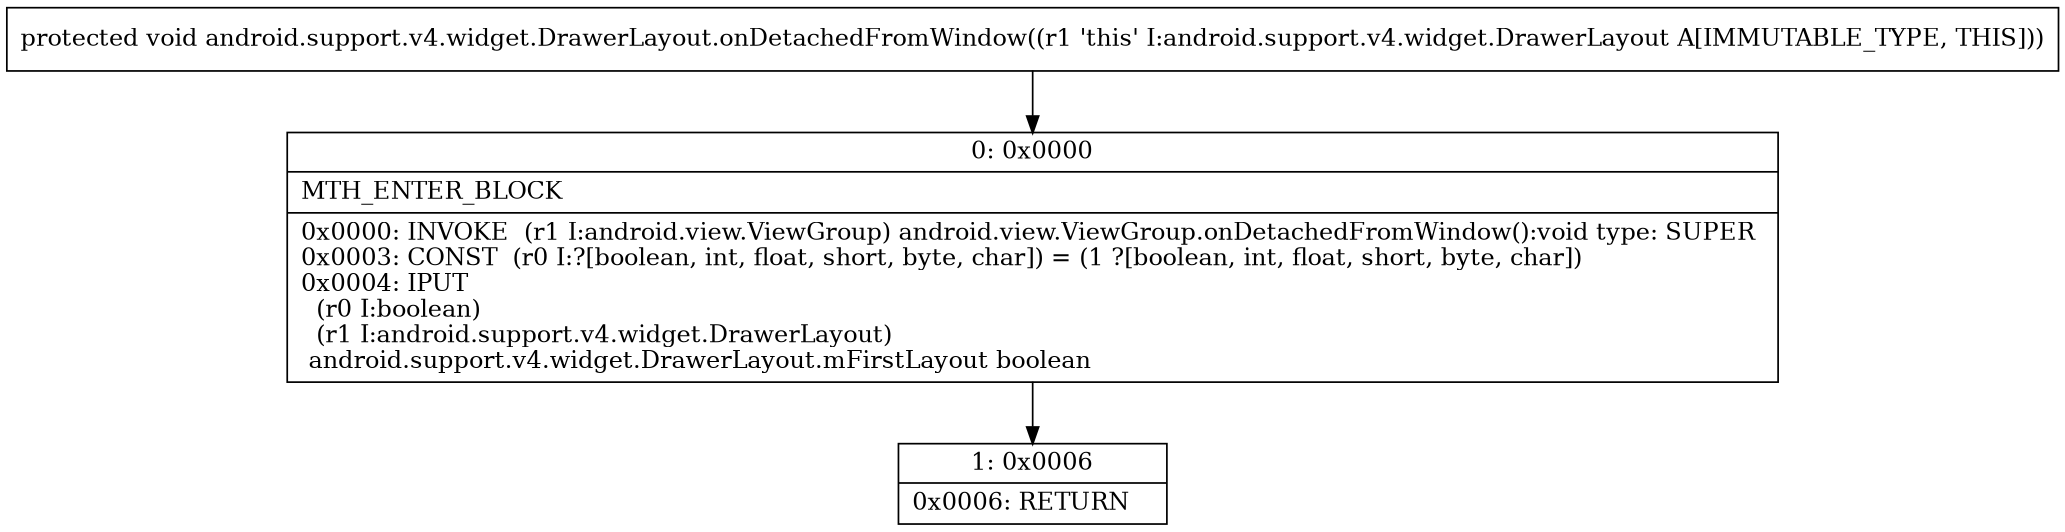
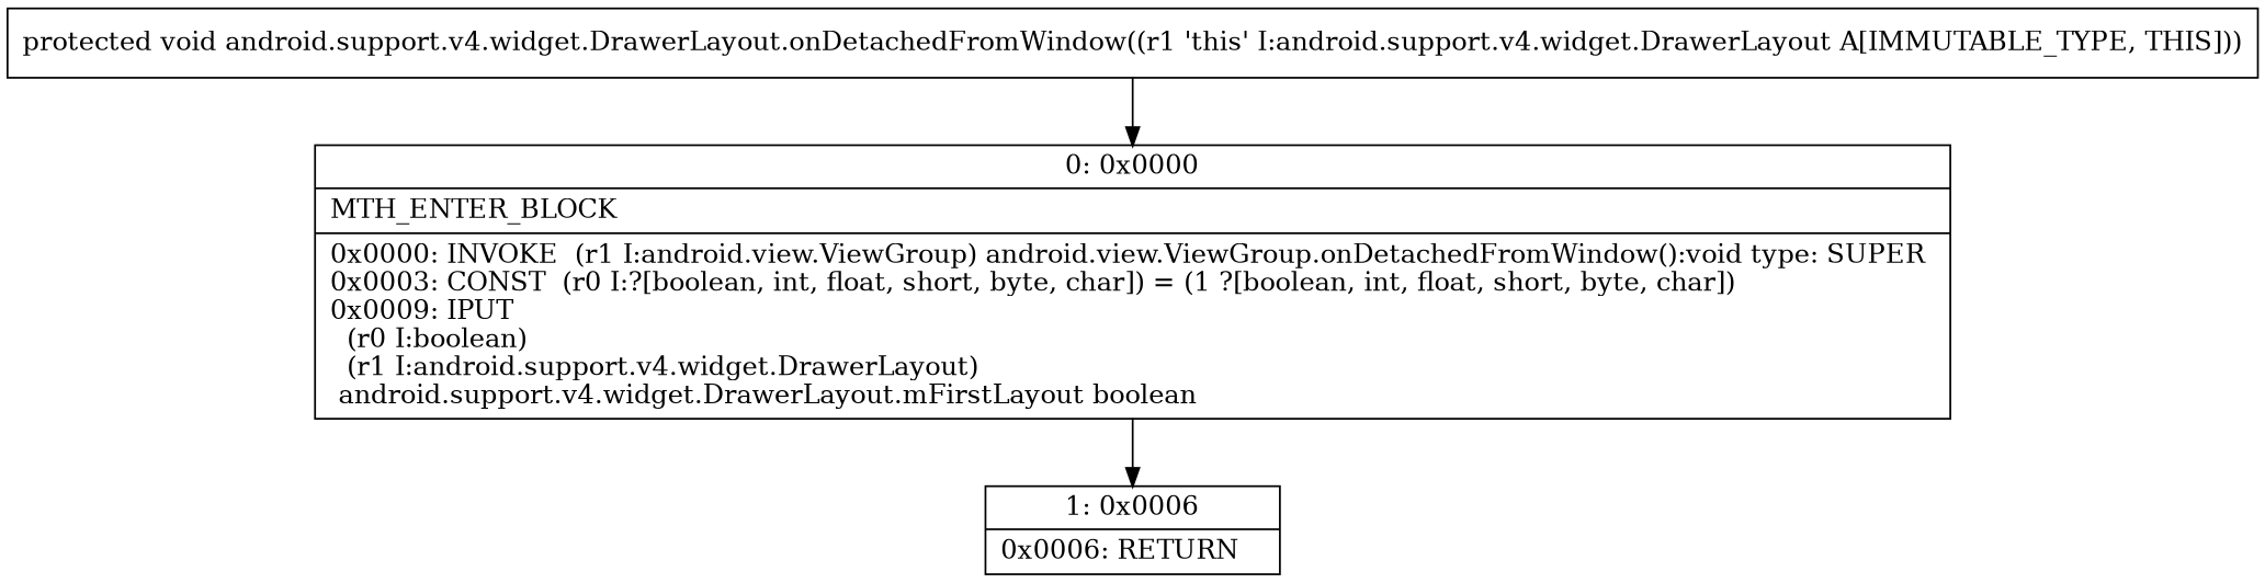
  digraph {
    node [shape=record]
-   n1 [label="{0\:\ 0x0000|MTH_ENTER_BLOCK\l|0x0000: INVOKE  (r1 I:android.view.ViewGroup) android.view.ViewGroup.onDetachedFromWindow():void type: SUPER \l0x0003: CONST  (r0 I:?[boolean, int, float, short, byte, char]) = (1 ?[boolean, int, float, short, byte, char]) \l0x0004: IPUT  \l  (r0 I:boolean)\l  (r1 I:android.support.v4.widget.DrawerLayout)\l android.support.v4.widget.DrawerLayout.mFirstLayout boolean \l}"]
+   n1 [label="{0\:\ 0x0000|MTH_ENTER_BLOCK\l|0x0000: INVOKE  (r1 I:android.view.ViewGroup) android.view.ViewGroup.onDetachedFromWindow():void type: SUPER \l0x0003: CONST  (r0 I:?[boolean, int, float, short, byte, char]) = (1 ?[boolean, int, float, short, byte, char]) \l0x0009: IPUT  \l  (r0 I:boolean)\l  (r1 I:android.support.v4.widget.DrawerLayout)\l android.support.v4.widget.DrawerLayout.mFirstLayout boolean \l}"]
    n2 [label="{1\:\ 0x0006|0x0006: RETURN   \l}"]
    n3 [label="{protected void android.support.v4.widget.DrawerLayout.onDetachedFromWindow((r1 'this' I:android.support.v4.widget.DrawerLayout A[IMMUTABLE_TYPE, THIS])) }"]
    n1 -> n2
    n3 -> n1
  }
